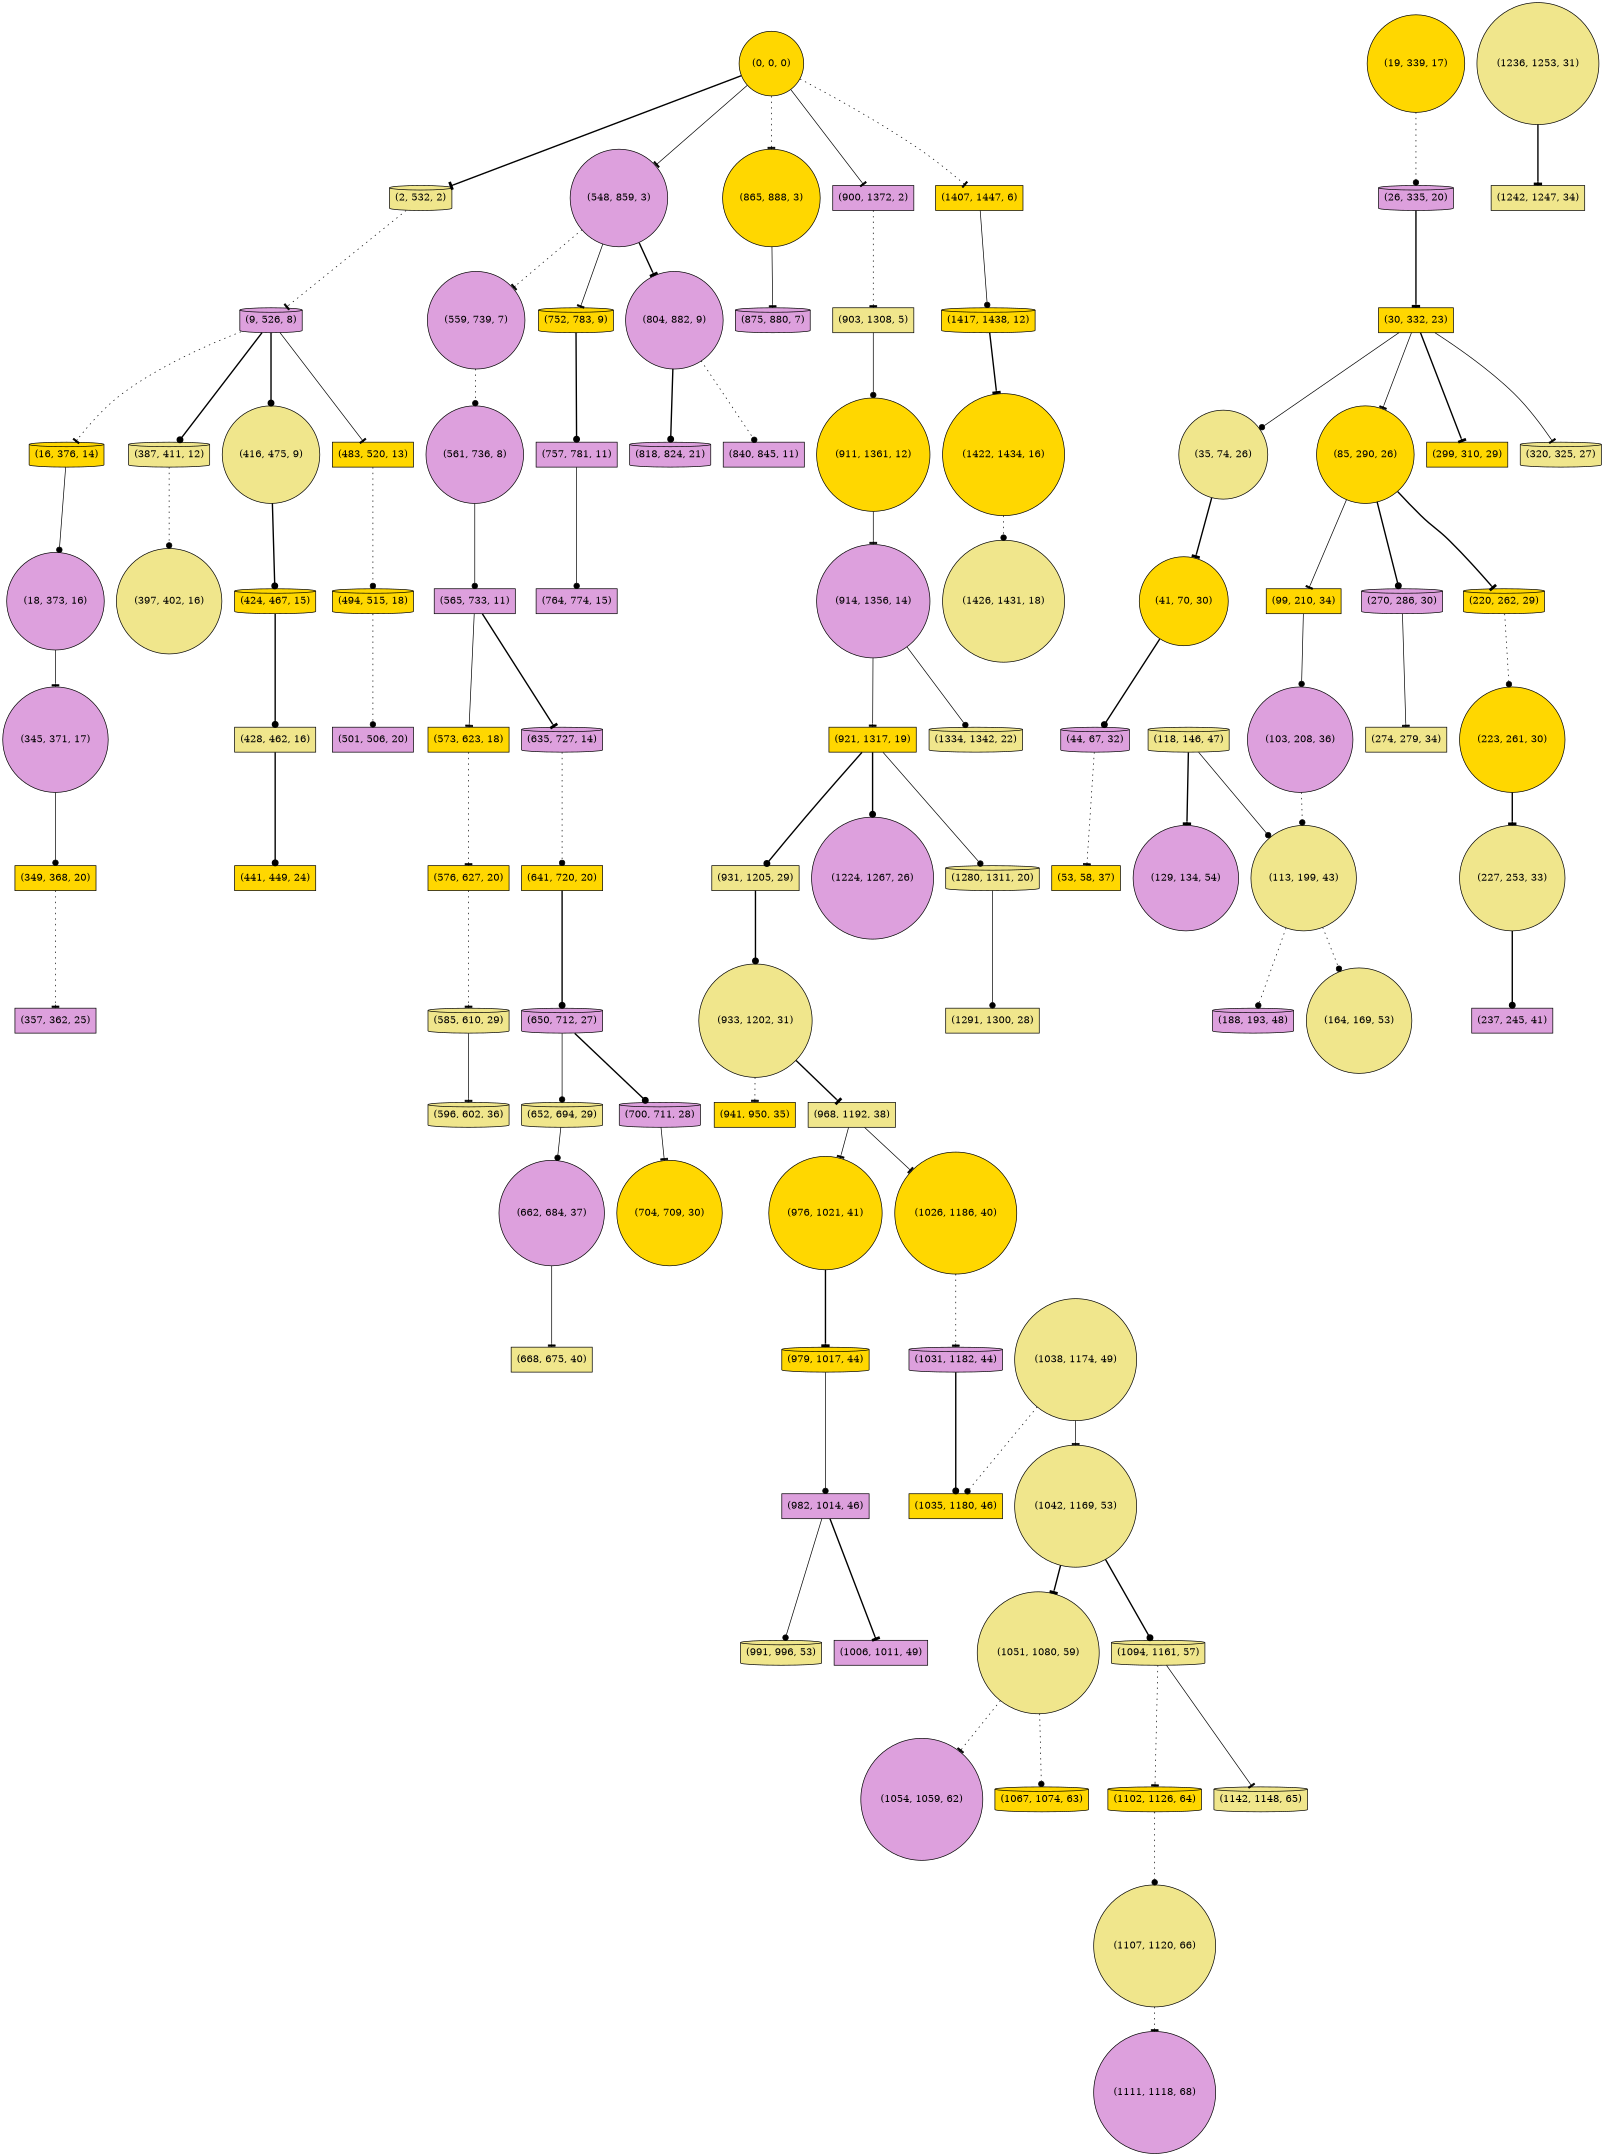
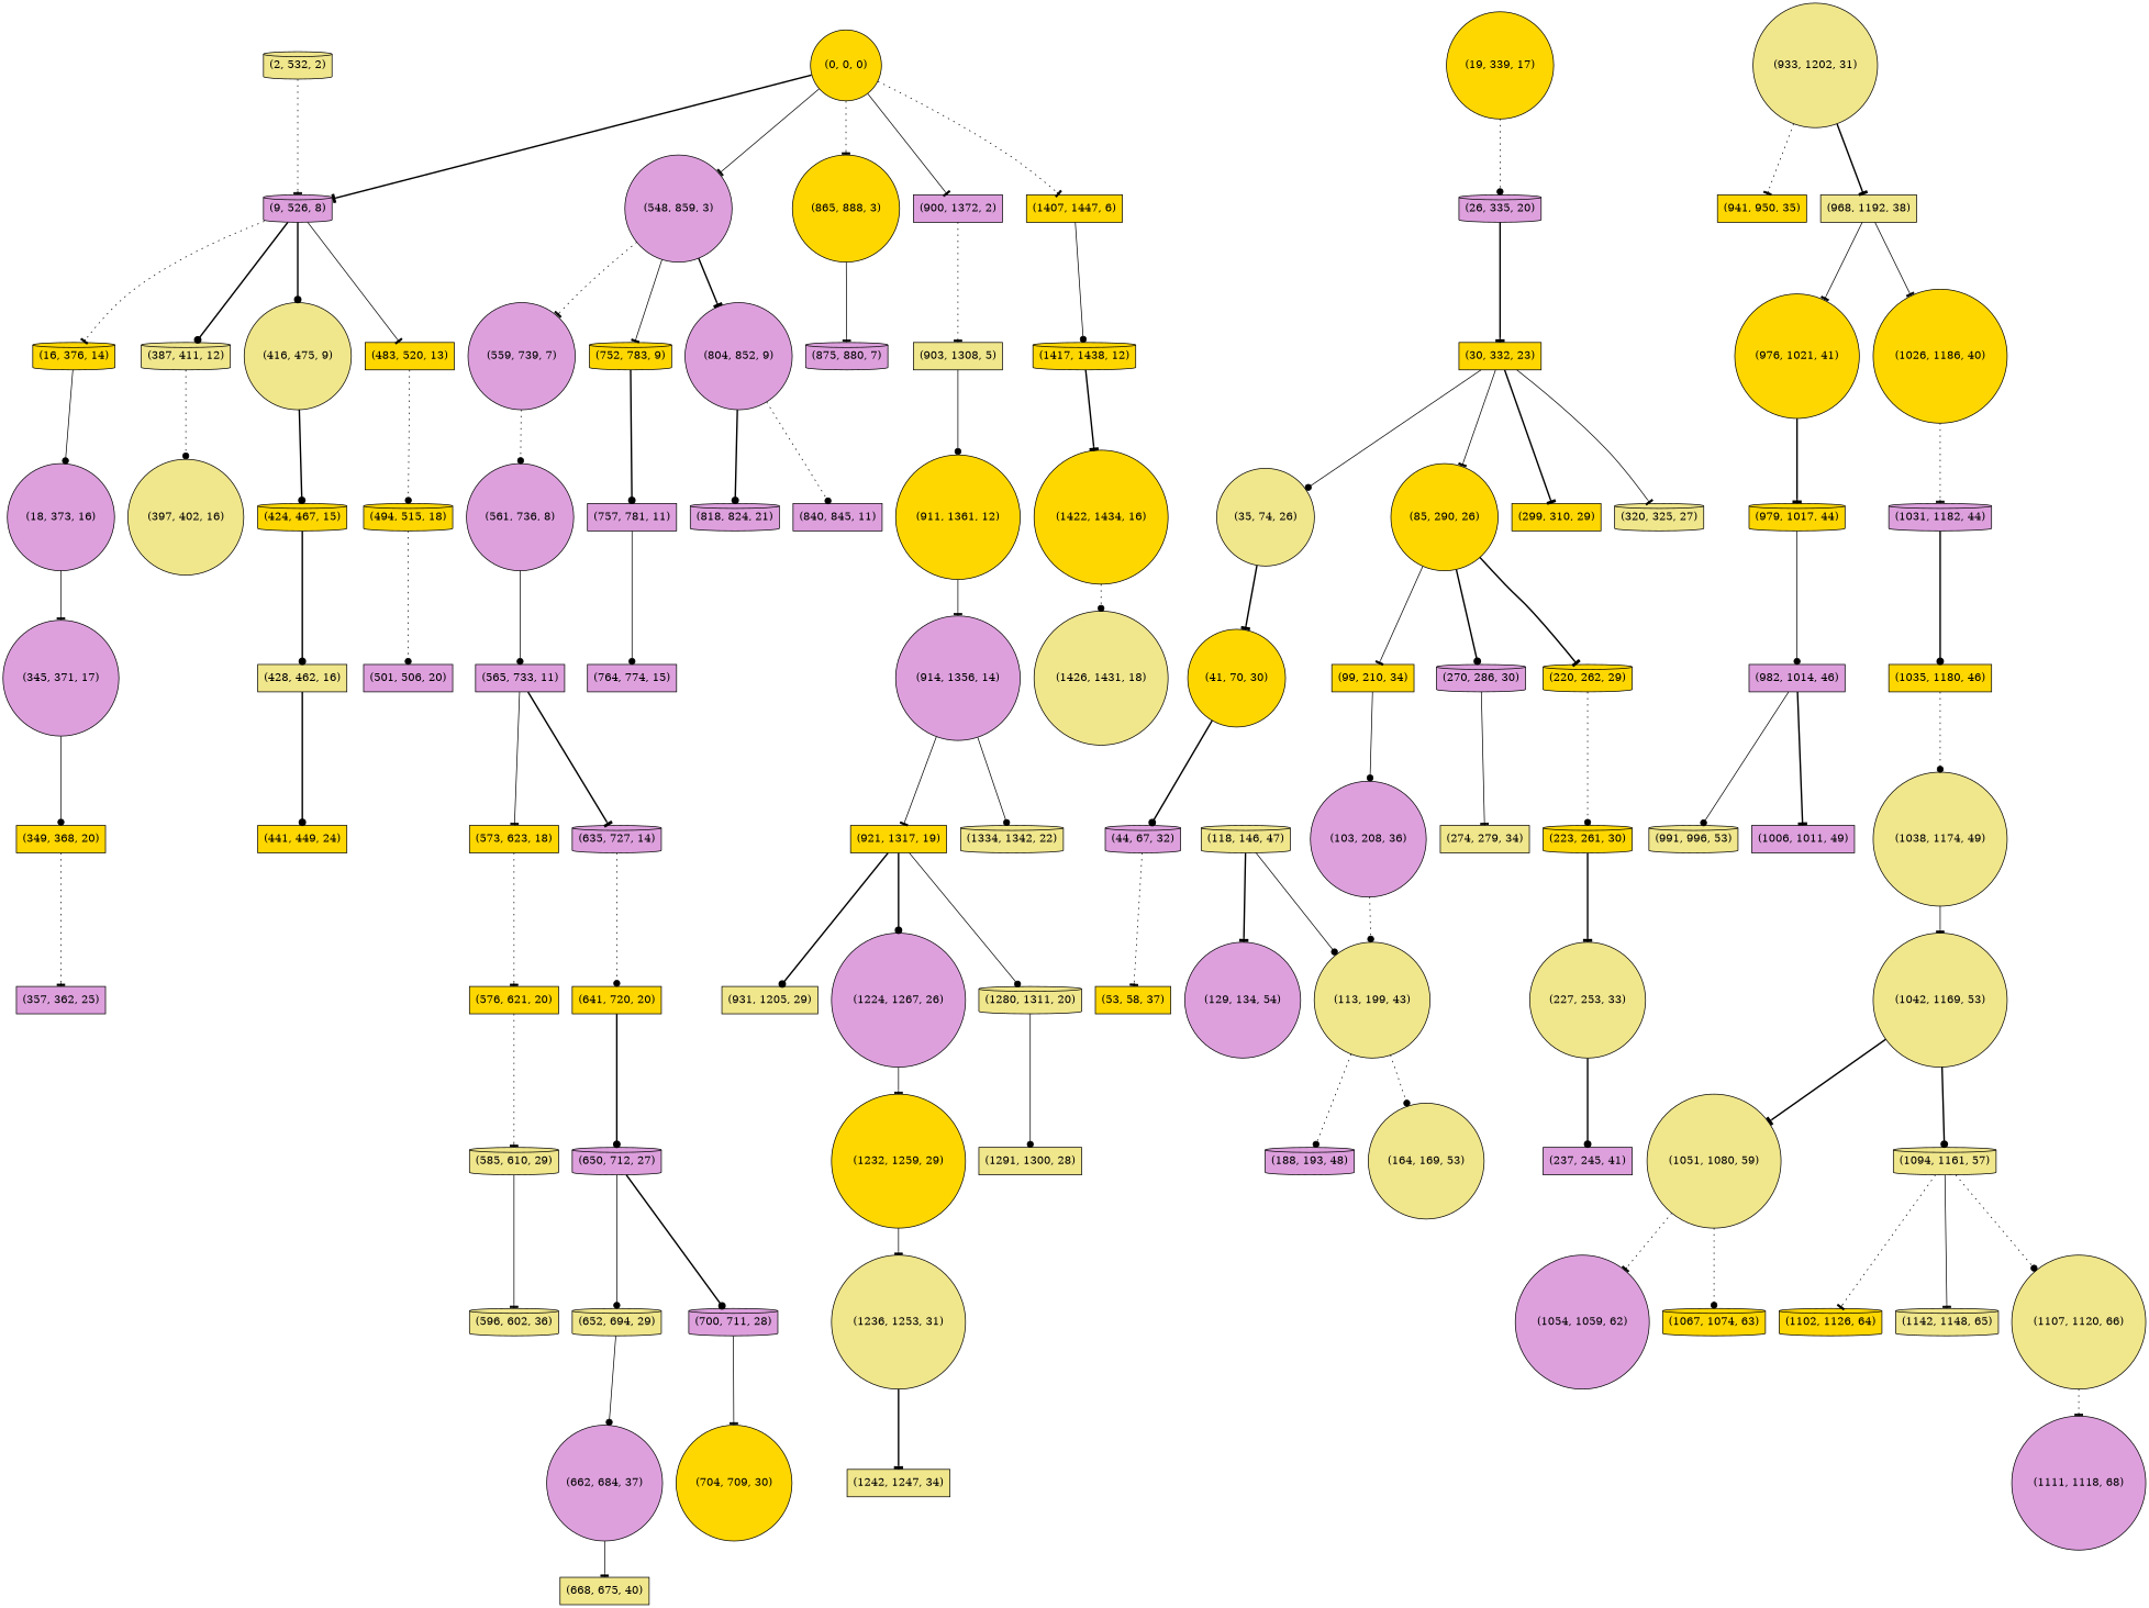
  digraph {
    node [fillcolor=gold shape=circle style=filled]
    edge [arrowhead=tee style=solid]
    "(2, 532, 2)" [fillcolor=khaki shape=cylinder]
    "(0, 0, 0)"
    "(548, 859, 3)" [fillcolor=plum]
    "(865, 888, 3)"
    "(900, 1372, 2)" [fillcolor=plum shape=box]
    "(1407, 1447, 6)" [shape=box]
    "(9, 526, 8)" [fillcolor=plum shape=cylinder]
    "(559, 739, 7)" [fillcolor=plum]
    "(752, 783, 9)" [shape=cylinder]
-   "(804, 852, 9)" [fillcolor=plum label="(804, 882, 9)"]
+   "(804, 852, 9)" [fillcolor=plum]
    "(875, 880, 7)" [fillcolor=plum shape=cylinder]
    n12 [fillcolor=khaki label="(903, 1308, 5)" shape=box]
    "(1417, 1438, 12)" [shape=cylinder]
    "(16, 376, 14)" [shape=cylinder]
    "(387, 411, 12)" [fillcolor=khaki shape=cylinder]
    "(416, 475, 9)" [fillcolor=khaki]
    "(483, 520, 13)" [shape=box]
    "(18, 373, 16)" [fillcolor=plum]
    "(397, 402, 16)" [fillcolor=khaki]
    "(424, 467, 15)" [shape=cylinder]
    "(494, 515, 18)" [shape=cylinder]
    "(345, 371, 17)" [fillcolor=plum]
    "(26, 335, 20)" [fillcolor=plum shape=cylinder]
    "(19, 339, 17)"
    "(349, 368, 20)" [shape=box]
    "(30, 332, 23)" [shape=box]
    "(35, 74, 26)" [fillcolor=khaki]
    "(85, 290, 26)"
    "(299, 310, 29)" [shape=box]
    "(320, 325, 27)" [fillcolor=khaki shape=cylinder]
    "(41, 70, 30)"
    "(99, 210, 34)" [shape=box]
    "(220, 262, 29)" [shape=cylinder]
    "(270, 286, 30)" [fillcolor=plum shape=cylinder]
    "(44, 67, 32)" [fillcolor=plum shape=cylinder]
    "(53, 58, 37)" [shape=box]
    "(103, 208, 36)" [fillcolor=plum]
-   "(223, 261, 30)"
+   "(223, 261, 30)" [shape=cylinder]
    "(274, 279, 34)" [fillcolor=khaki shape=box]
    "(113, 199, 43)" [fillcolor=khaki]
    "(164, 169, 53)" [fillcolor=khaki]
    "(188, 193, 48)" [fillcolor=plum shape=cylinder]
    "(118, 146, 47)" [fillcolor=khaki shape=cylinder]
    "(129, 134, 54)" [fillcolor=plum]
    "(227, 253, 33)" [fillcolor=khaki]
    "(237, 245, 41)" [fillcolor=plum shape=box]
    "(357, 362, 25)" [fillcolor=plum shape=box]
    "(428, 462, 16)" [fillcolor=khaki shape=box]
    "(441, 449, 24)" [shape=box]
    "(501, 506, 20)" [fillcolor=plum shape=box]
    "(561, 736, 8)" [fillcolor=plum]
    "(757, 781, 11)" [fillcolor=plum shape=box]
    "(818, 824, 21)" [fillcolor=plum shape=cylinder]
    "(840, 845, 11)" [fillcolor=plum shape=box]
    "(565, 733, 11)" [fillcolor=plum shape=box]
    "(573, 623, 18)" [shape=box]
    "(635, 727, 14)" [fillcolor=plum shape=cylinder]
-   "(576, 621, 20)" [shape=box label="(576, 627, 20)"]
+   "(576, 621, 20)" [shape=box]
    "(641, 720, 20)" [shape=box]
    "(585, 610, 29)" [fillcolor=khaki shape=cylinder]
    "(596, 602, 36)" [fillcolor=khaki shape=cylinder]
    "(650, 712, 27)" [fillcolor=plum shape=cylinder]
    "(652, 694, 29)" [fillcolor=khaki shape=cylinder]
    "(700, 711, 28)" [fillcolor=plum shape=cylinder]
    "(662, 684, 37)" [fillcolor=plum]
    "(704, 709, 30)"
    "(668, 675, 40)" [fillcolor=khaki shape=box]
    "(764, 774, 15)" [fillcolor=plum shape=box]
    "(911, 1361, 12)"
    "(914, 1356, 14)" [fillcolor=plum]
    "(921, 1317, 19)" [shape=box]
    "(1334, 1342, 22)" [fillcolor=khaki shape=cylinder]
    "(931, 1205, 29)" [fillcolor=khaki shape=box]
    "(1224, 1267, 26)" [fillcolor=plum]
    "(1280, 1311, 20)" [fillcolor=khaki shape=cylinder]
    "(933, 1202, 31)" [fillcolor=khaki]
+   "(1232, 1259, 29)"
    "(1291, 1300, 28)" [fillcolor=khaki shape=box]
    "(941, 950, 35)" [shape=box]
    "(968, 1192, 38)" [fillcolor=khaki shape=box]
    "(976, 1021, 41)"
    "(1026, 1186, 40)"
    "(979, 1017, 44)" [shape=cylinder]
    "(1031, 1182, 44)" [fillcolor=plum shape=cylinder]
    "(982, 1014, 46)" [fillcolor=plum shape=box]
    "(991, 996, 53)" [fillcolor=khaki shape=cylinder]
    "(1006, 1011, 49)" [fillcolor=plum shape=box]
    "(1035, 1180, 46)" [shape=box]
    "(1038, 1174, 49)" [fillcolor=khaki]
    "(1042, 1169, 53)" [fillcolor=khaki]
    "(1051, 1080, 59)" [fillcolor=khaki]
    "(1094, 1161, 57)" [fillcolor=khaki shape=cylinder]
    "(1054, 1059, 62)" [fillcolor=plum]
    "(1067, 1074, 63)" [shape=cylinder]
    "(1102, 1126, 64)" [shape=cylinder]
    "(1142, 1148, 65)" [fillcolor=khaki shape=cylinder]
    "(1107, 1120, 66)" [fillcolor=khaki]
    "(1111, 1118, 68)" [fillcolor=plum]
    "(1236, 1253, 31)" [fillcolor=khaki]
    "(1242, 1247, 34)" [fillcolor=khaki shape=box]
    "(1422, 1434, 16)"
    "(1426, 1431, 18)" [fillcolor=khaki]
    "(2, 532, 2)" -> "(9, 526, 8)" [style=dotted]
-   "(0, 0, 0)" -> "(2, 532, 2)" [style=bold]
+   "(0, 0, 0)" -> "(9, 526, 8)" [style=bold]
    "(0, 0, 0)" -> "(548, 859, 3)"
    "(0, 0, 0)" -> "(865, 888, 3)" [style=dotted]
    "(0, 0, 0)" -> "(900, 1372, 2)"
    "(0, 0, 0)" -> "(1407, 1447, 6)" [style=dotted]
    "(548, 859, 3)" -> "(559, 739, 7)" [style=dotted]
    "(548, 859, 3)" -> "(752, 783, 9)"
    "(548, 859, 3)" -> "(804, 852, 9)" [style=bold]
    "(865, 888, 3)" -> "(875, 880, 7)"
    "(900, 1372, 2)" -> n12 [style=dotted]
    "(1407, 1447, 6)" -> "(1417, 1438, 12)" [arrowhead=dot]
    "(9, 526, 8)" -> "(16, 376, 14)" [style=dotted]
    "(9, 526, 8)" -> "(387, 411, 12)" [arrowhead=dot style=bold]
    "(9, 526, 8)" -> "(416, 475, 9)" [arrowhead=dot style=bold]
    "(9, 526, 8)" -> "(483, 520, 13)"
    "(559, 739, 7)" -> "(561, 736, 8)" [arrowhead=dot style=dotted]
    "(752, 783, 9)" -> "(757, 781, 11)" [arrowhead=dot style=bold]
    "(804, 852, 9)" -> "(818, 824, 21)" [arrowhead=dot style=bold]
    "(804, 852, 9)" -> "(840, 845, 11)" [arrowhead=dot style=dotted]
    n12 -> "(911, 1361, 12)" [arrowhead=dot]
    "(1417, 1438, 12)" -> "(1422, 1434, 16)" [style=bold]
    "(16, 376, 14)" -> "(18, 373, 16)" [arrowhead=dot]
    "(387, 411, 12)" -> "(397, 402, 16)" [arrowhead=dot style=dotted]
    "(416, 475, 9)" -> "(424, 467, 15)" [arrowhead=dot style=bold]
    "(483, 520, 13)" -> "(494, 515, 18)" [arrowhead=dot style=dotted]
    "(18, 373, 16)" -> "(345, 371, 17)"
    "(424, 467, 15)" -> "(428, 462, 16)" [arrowhead=dot style=bold]
    "(494, 515, 18)" -> "(501, 506, 20)" [arrowhead=dot style=dotted]
    "(345, 371, 17)" -> "(349, 368, 20)" [arrowhead=dot]
    "(26, 335, 20)" -> "(30, 332, 23)" [style=bold]
    "(19, 339, 17)" -> "(26, 335, 20)" [arrowhead=dot style=dotted]
    "(349, 368, 20)" -> "(357, 362, 25)" [style=dotted]
    "(30, 332, 23)" -> "(35, 74, 26)" [arrowhead=dot]
    "(30, 332, 23)" -> "(85, 290, 26)"
    "(30, 332, 23)" -> "(299, 310, 29)" [style=bold]
    "(30, 332, 23)" -> "(320, 325, 27)"
    "(35, 74, 26)" -> "(41, 70, 30)" [style=bold]
    "(85, 290, 26)" -> "(99, 210, 34)"
    "(85, 290, 26)" -> "(220, 262, 29)" [style=bold]
    "(85, 290, 26)" -> "(270, 286, 30)" [arrowhead=dot style=bold]
    "(41, 70, 30)" -> "(44, 67, 32)" [arrowhead=dot style=bold]
    "(99, 210, 34)" -> "(103, 208, 36)" [arrowhead=dot]
    "(220, 262, 29)" -> "(223, 261, 30)" [arrowhead=dot style=dotted]
    "(270, 286, 30)" -> "(274, 279, 34)"
    "(44, 67, 32)" -> "(53, 58, 37)" [style=dotted]
    "(103, 208, 36)" -> "(113, 199, 43)" [arrowhead=dot style=dotted]
    "(223, 261, 30)" -> "(227, 253, 33)" [style=bold]
    "(113, 199, 43)" -> "(164, 169, 53)" [arrowhead=dot style=dotted]
    "(113, 199, 43)" -> "(188, 193, 48)" [arrowhead=dot style=dotted]
    "(118, 146, 47)" -> "(113, 199, 43)" [arrowhead=dot]
    "(118, 146, 47)" -> "(129, 134, 54)" [style=bold]
    "(227, 253, 33)" -> "(237, 245, 41)" [arrowhead=dot style=bold]
    "(428, 462, 16)" -> "(441, 449, 24)" [arrowhead=dot style=bold]
    "(561, 736, 8)" -> "(565, 733, 11)" [arrowhead=dot]
    "(757, 781, 11)" -> "(764, 774, 15)" [arrowhead=dot]
    "(565, 733, 11)" -> "(573, 623, 18)"
    "(565, 733, 11)" -> "(635, 727, 14)" [style=bold]
    "(573, 623, 18)" -> "(576, 621, 20)" [style=dotted]
    "(635, 727, 14)" -> "(641, 720, 20)" [arrowhead=dot style=dotted]
    "(576, 621, 20)" -> "(585, 610, 29)" [style=dotted]
    "(641, 720, 20)" -> "(650, 712, 27)" [arrowhead=dot style=bold]
    "(585, 610, 29)" -> "(596, 602, 36)"
    "(650, 712, 27)" -> "(652, 694, 29)" [arrowhead=dot]
    "(650, 712, 27)" -> "(700, 711, 28)" [arrowhead=dot style=bold]
    "(652, 694, 29)" -> "(662, 684, 37)" [arrowhead=dot]
    "(700, 711, 28)" -> "(704, 709, 30)"
    "(662, 684, 37)" -> "(668, 675, 40)"
    "(911, 1361, 12)" -> "(914, 1356, 14)"
    "(914, 1356, 14)" -> "(921, 1317, 19)"
    "(914, 1356, 14)" -> "(1334, 1342, 22)" [arrowhead=dot]
    "(921, 1317, 19)" -> "(931, 1205, 29)" [arrowhead=dot style=bold]
    "(921, 1317, 19)" -> "(1224, 1267, 26)" [arrowhead=dot style=bold]
    "(921, 1317, 19)" -> "(1280, 1311, 20)" [arrowhead=dot]
-   "(931, 1205, 29)" -> "(933, 1202, 31)" [arrowhead=dot style=bold]
+   "(1224, 1267, 26)" -> "(1232, 1259, 29)"
    "(1280, 1311, 20)" -> "(1291, 1300, 28)" [arrowhead=dot]
    "(933, 1202, 31)" -> "(941, 950, 35)" [style=dotted]
    "(933, 1202, 31)" -> "(968, 1192, 38)" [style=bold]
+   "(1232, 1259, 29)" -> "(1236, 1253, 31)"
    "(968, 1192, 38)" -> "(976, 1021, 41)"
    "(968, 1192, 38)" -> "(1026, 1186, 40)"
    "(976, 1021, 41)" -> "(979, 1017, 44)" [style=bold]
    "(1026, 1186, 40)" -> "(1031, 1182, 44)" [style=dotted]
    "(979, 1017, 44)" -> "(982, 1014, 46)" [arrowhead=dot]
    "(1031, 1182, 44)" -> "(1035, 1180, 46)" [arrowhead=dot style=bold]
    "(982, 1014, 46)" -> "(991, 996, 53)" [arrowhead=dot]
    "(982, 1014, 46)" -> "(1006, 1011, 49)" [style=bold]
-   "(1038, 1174, 49)" -> "(1035, 1180, 46)" [arrowhead=dot style=dotted]
+   "(1035, 1180, 46)" -> "(1038, 1174, 49)" [arrowhead=dot style=dotted]
    "(1038, 1174, 49)" -> "(1042, 1169, 53)"
    "(1042, 1169, 53)" -> "(1051, 1080, 59)" [style=bold]
    "(1042, 1169, 53)" -> "(1094, 1161, 57)" [arrowhead=dot style=bold]
    "(1051, 1080, 59)" -> "(1054, 1059, 62)" [style=dotted]
    "(1051, 1080, 59)" -> "(1067, 1074, 63)" [arrowhead=dot style=dotted]
    "(1094, 1161, 57)" -> "(1102, 1126, 64)" [style=dotted]
    "(1094, 1161, 57)" -> "(1142, 1148, 65)"
-   "(1102, 1126, 64)" -> "(1107, 1120, 66)" [arrowhead=dot style=dotted]
+   "(1094, 1161, 57)" -> "(1107, 1120, 66)" [arrowhead=dot style=dotted]
    "(1107, 1120, 66)" -> "(1111, 1118, 68)" [style=dotted]
    "(1236, 1253, 31)" -> "(1242, 1247, 34)" [style=bold]
    "(1422, 1434, 16)" -> "(1426, 1431, 18)" [arrowhead=dot style=dotted]
  }
